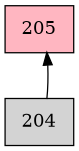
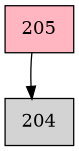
  digraph {
    node [shape=record style=filled]
    n1 [label="{205}" fillcolor=lightpink]
    n2 [label="{204}" fillcolor=lightgrey]
-   n2 -> n1
+   n1 -> n2
  }
